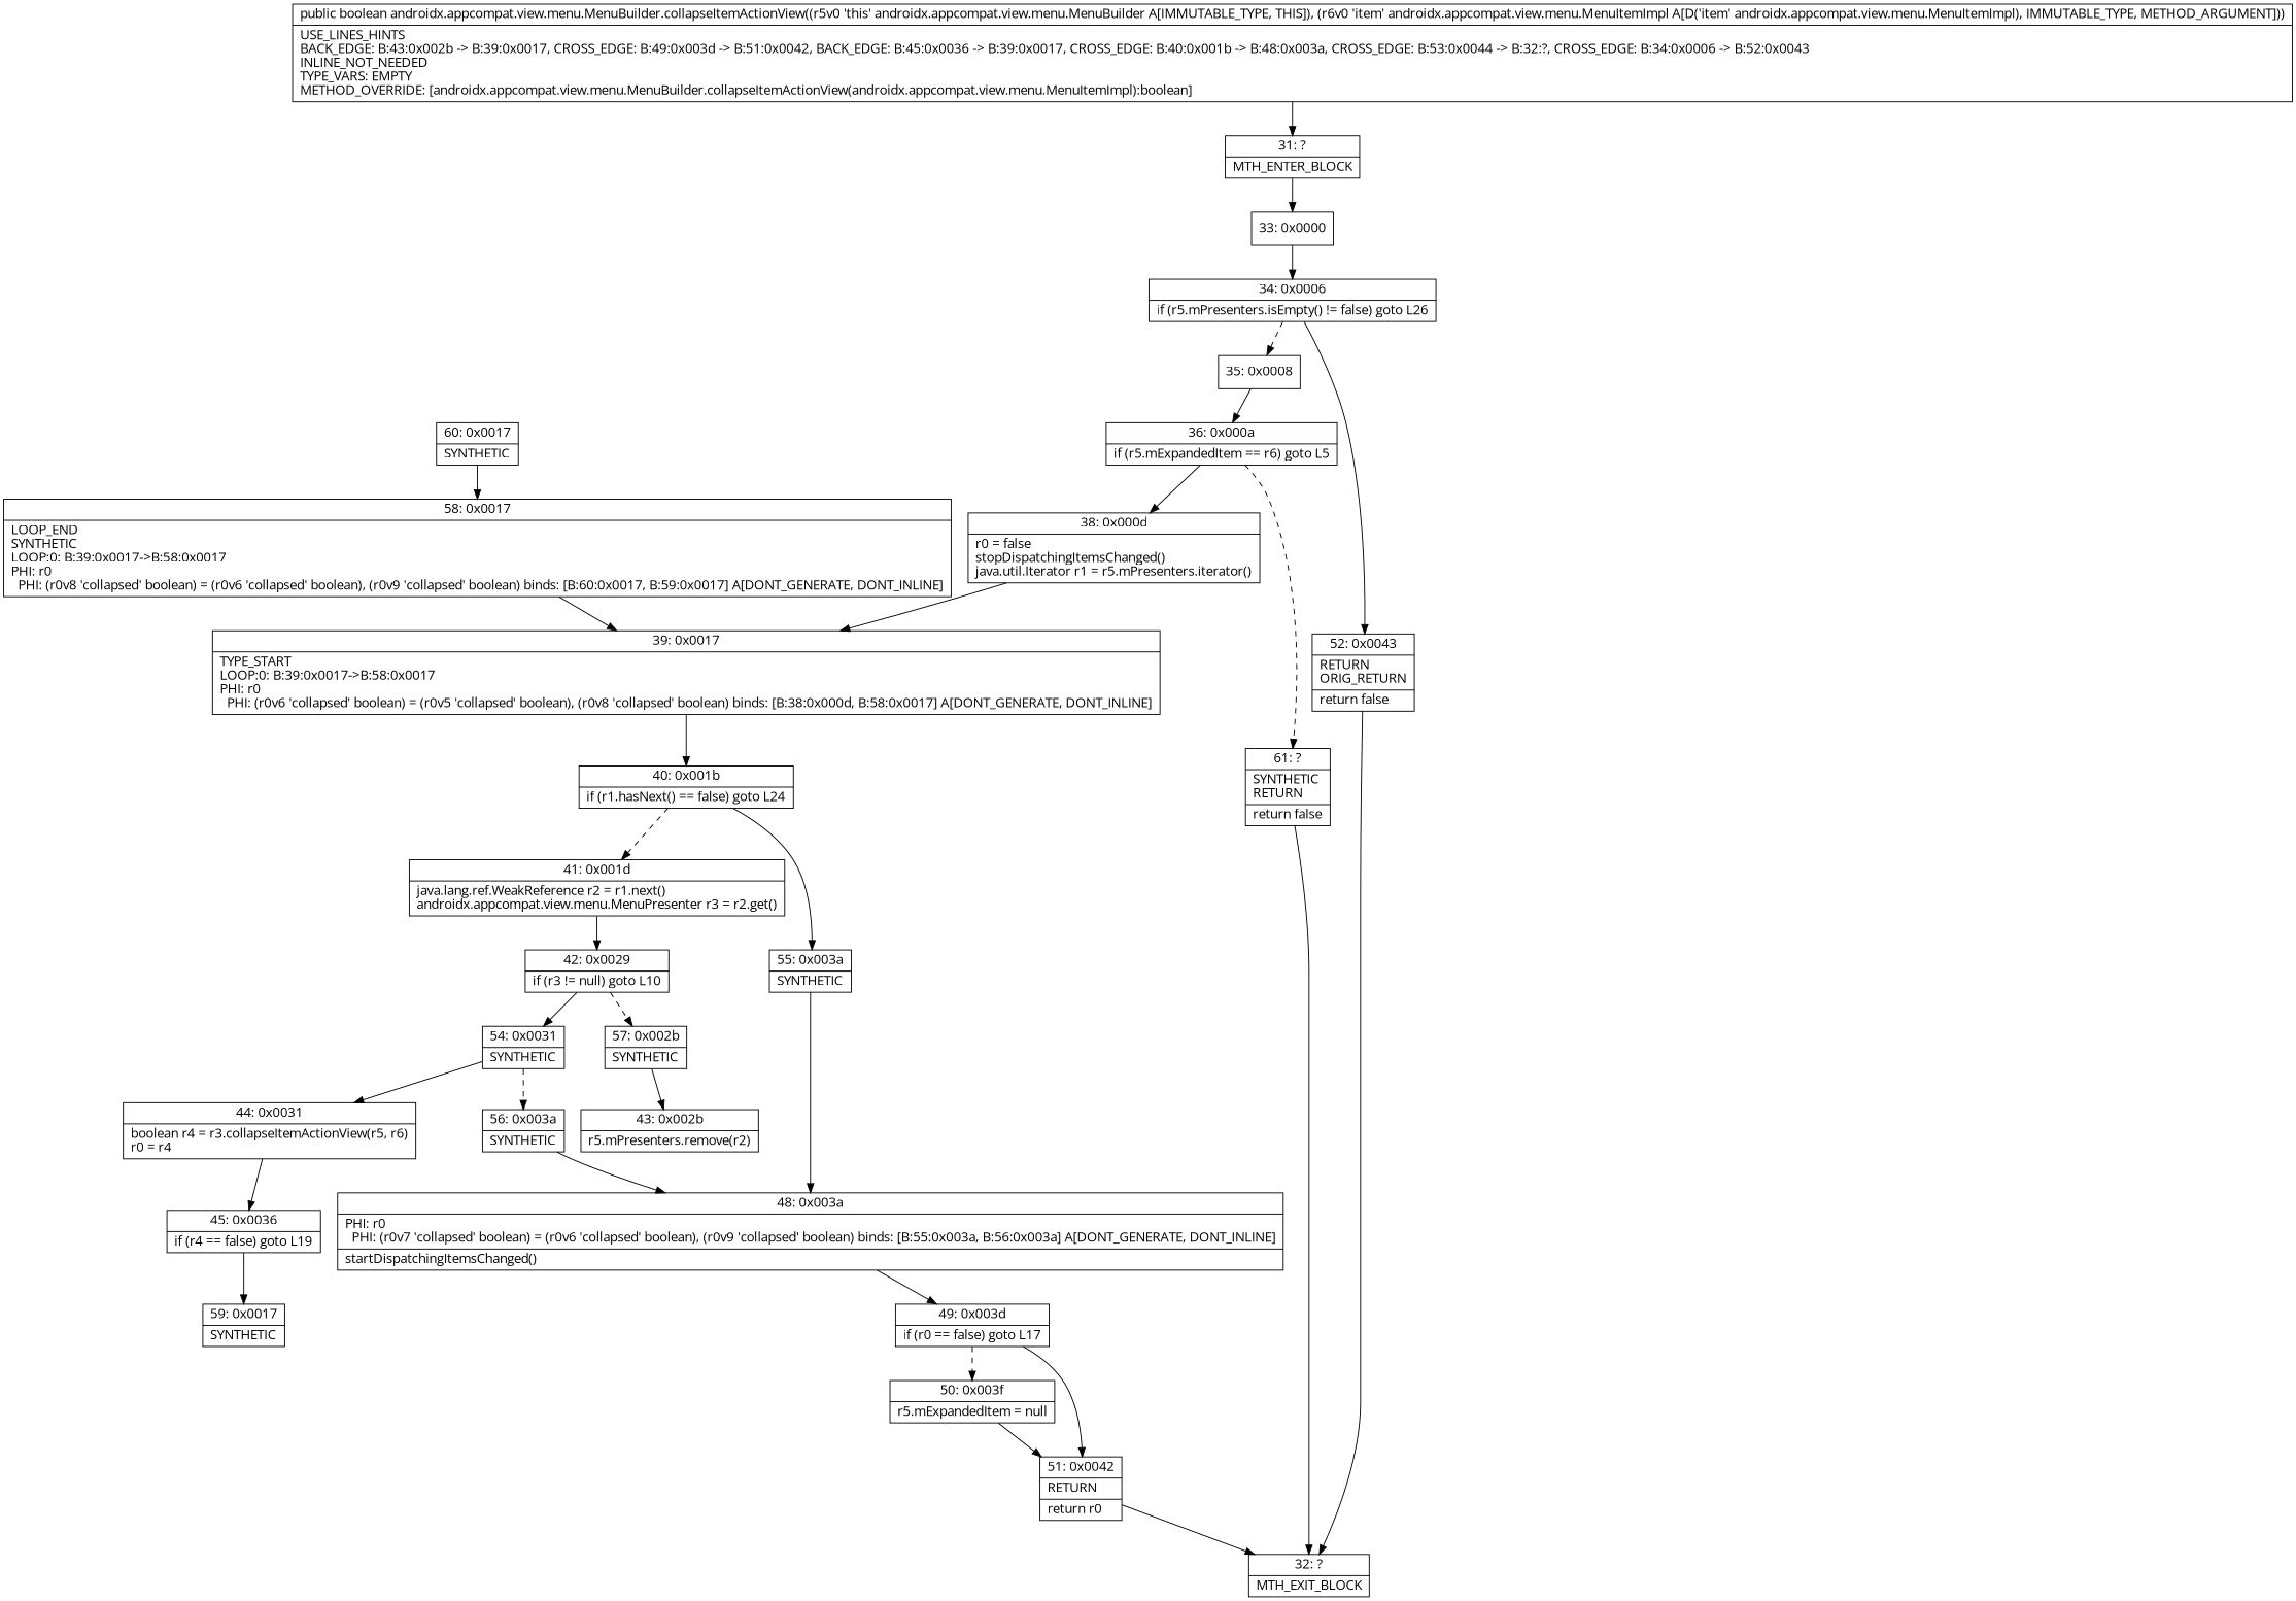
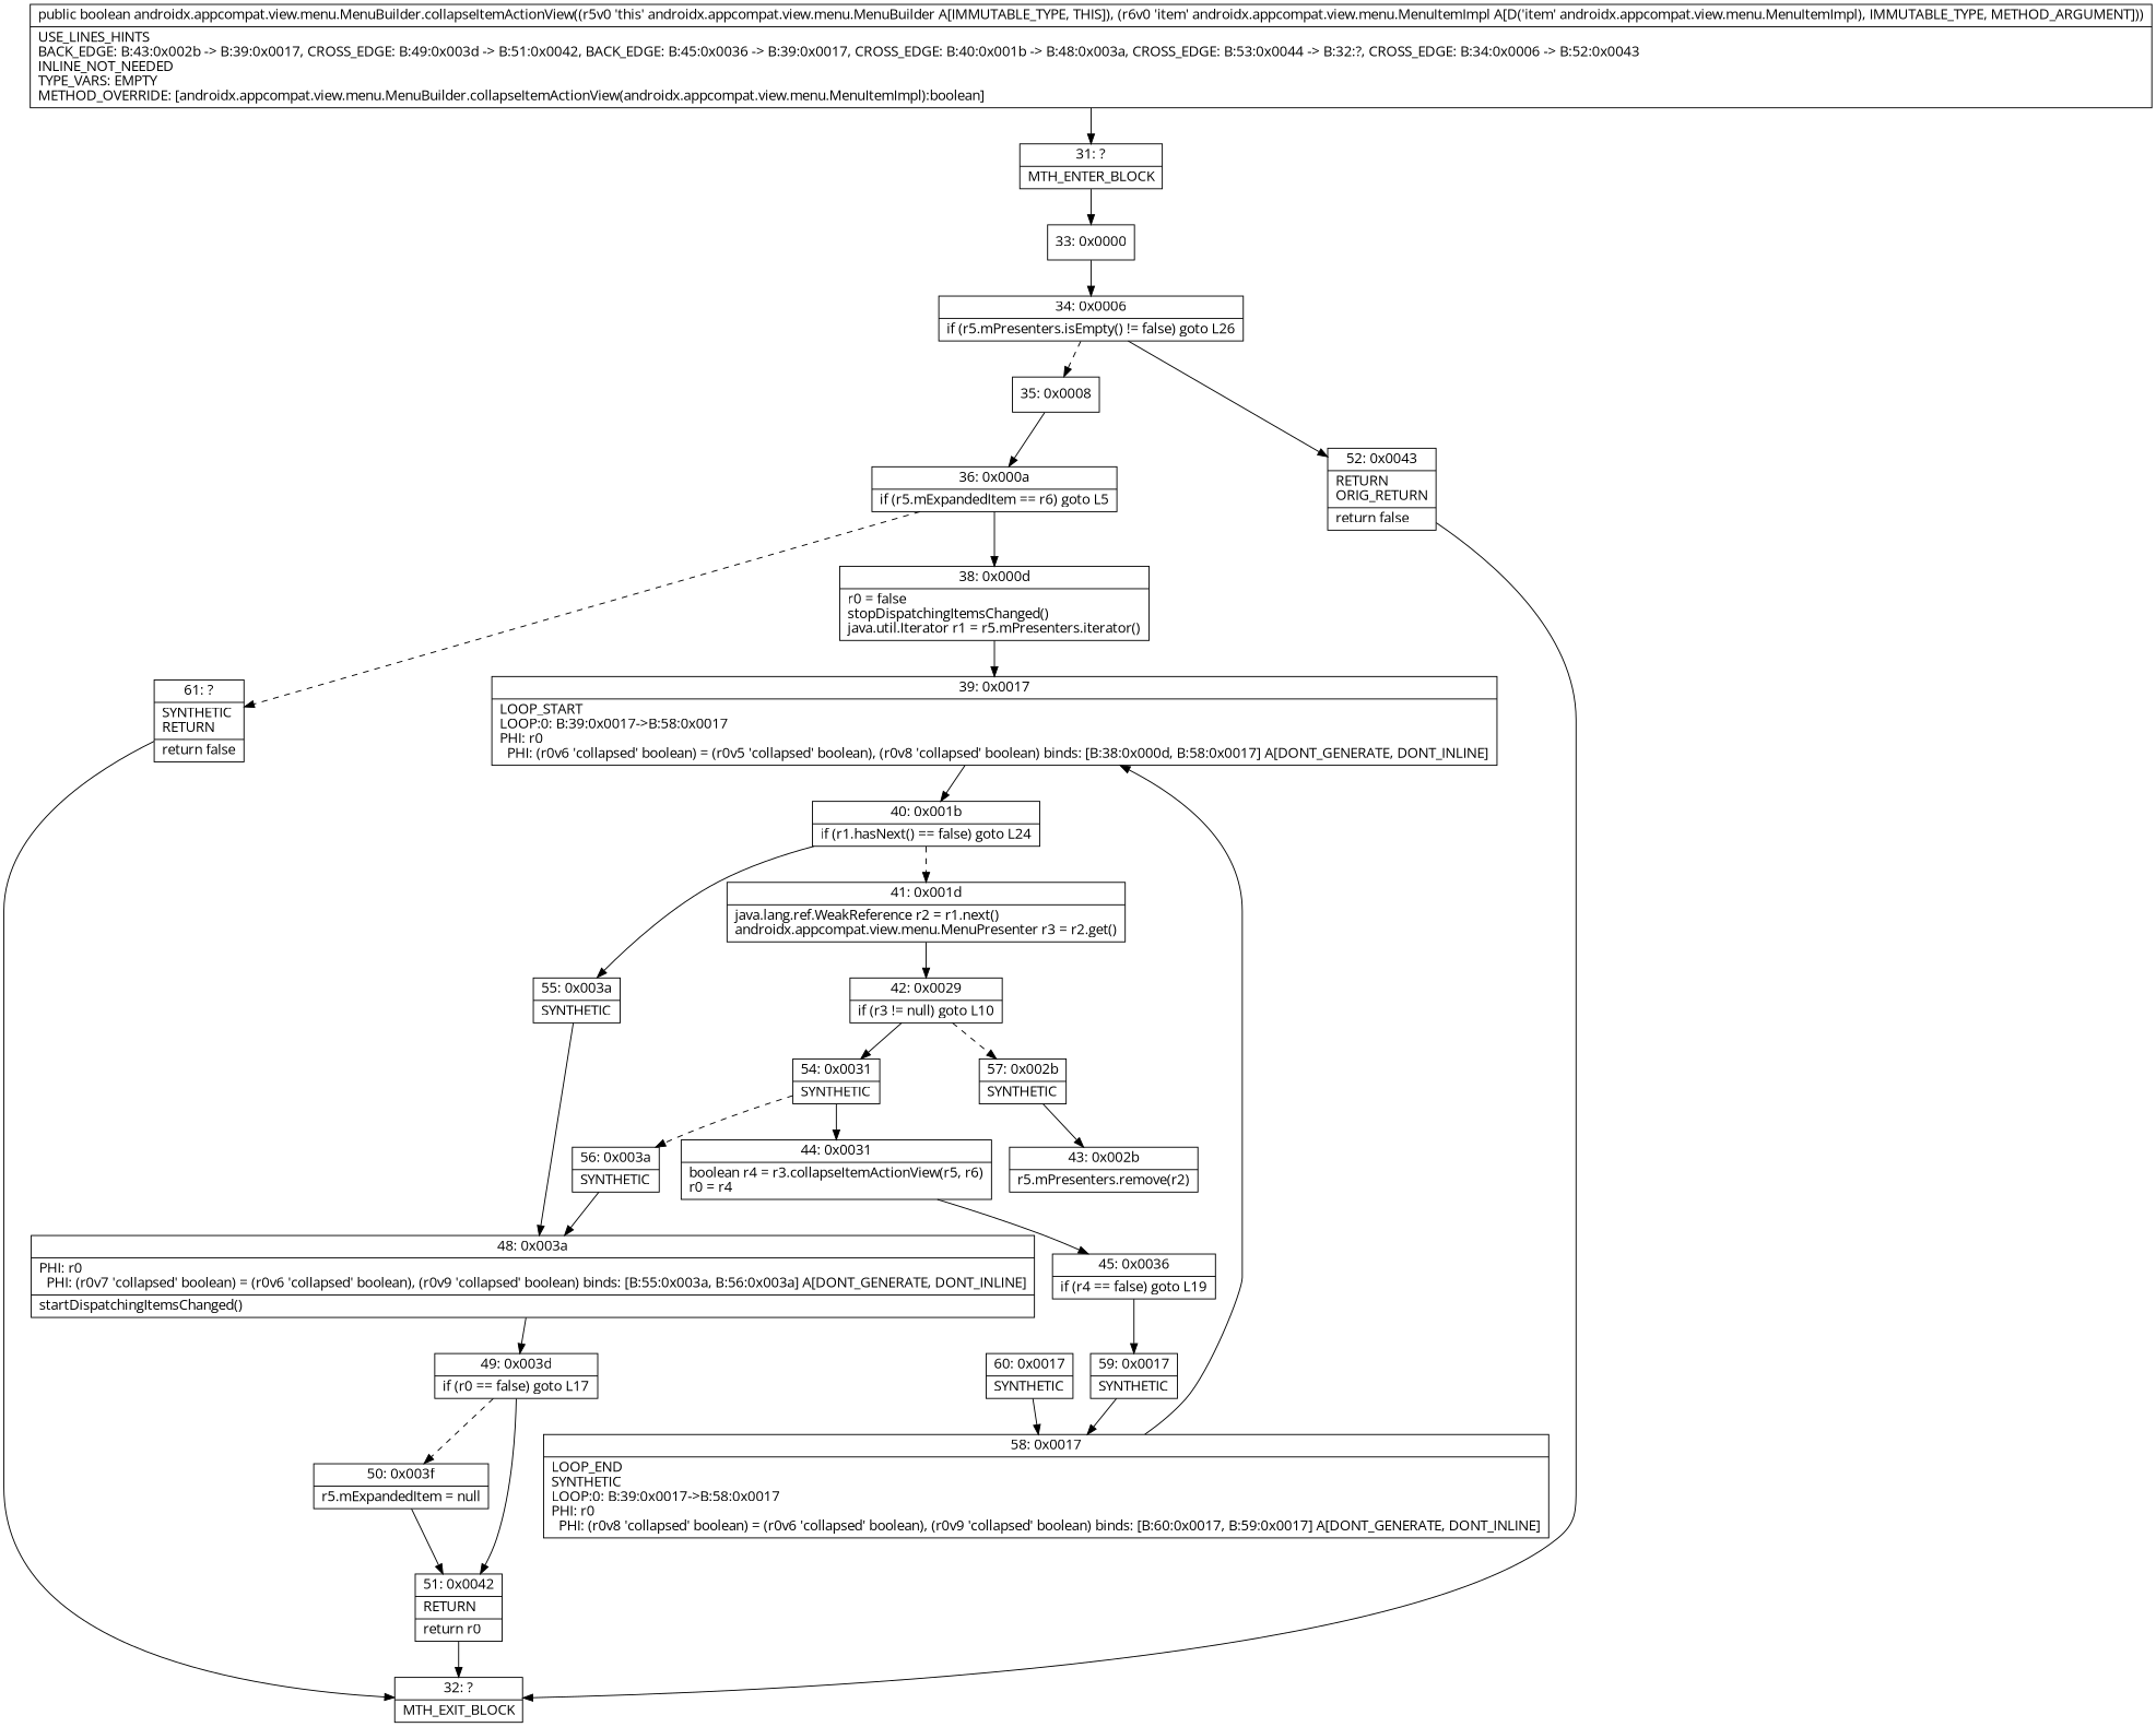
  digraph {
    fontname="Open Sans"
    node [fontname="Open Sans" shape=record]
    edge [fontname="Open Sans"]
    n1 [label="{31\:\ ?|MTH_ENTER_BLOCK\l}"]
    n2 [label="{33\:\ 0x0000}"]
    n3 [label="{34\:\ 0x0006|if (r5.mPresenters.isEmpty() != false) goto L26\l}"]
    n4 [label="{35\:\ 0x0008}"]
    n5 [label="{52\:\ 0x0043|RETURN\lORIG_RETURN\l|return false\l}"]
    n6 [label="{36\:\ 0x000a|if (r5.mExpandedItem == r6) goto L5\l}"]
    n7 [label="{32\:\ ?|MTH_EXIT_BLOCK\l}"]
    n8 [label="{38\:\ 0x000d|r0 = false\lstopDispatchingItemsChanged()\ljava.util.Iterator r1 = r5.mPresenters.iterator()\l}"]
    n9 [label="{61\:\ ?|SYNTHETIC\lRETURN\l|return false\l}"]
-   n10 [label="{39\:\ 0x0017|TYPE_START\lLOOP:0: B:39:0x0017\-\>B:58:0x0017\lPHI: r0 \l  PHI: (r0v6 'collapsed' boolean) = (r0v5 'collapsed' boolean), (r0v8 'collapsed' boolean) binds: [B:38:0x000d, B:58:0x0017] A[DONT_GENERATE, DONT_INLINE]\l}"]
+   n10 [label="{39\:\ 0x0017|LOOP_START\lLOOP:0: B:39:0x0017\-\>B:58:0x0017\lPHI: r0 \l  PHI: (r0v6 'collapsed' boolean) = (r0v5 'collapsed' boolean), (r0v8 'collapsed' boolean) binds: [B:38:0x000d, B:58:0x0017] A[DONT_GENERATE, DONT_INLINE]\l}"]
    n11 [label="{40\:\ 0x001b|if (r1.hasNext() == false) goto L24\l}"]
    n12 [label="{41\:\ 0x001d|java.lang.ref.WeakReference r2 = r1.next()\landroidx.appcompat.view.menu.MenuPresenter r3 = r2.get()\l}"]
    n13 [label="{55\:\ 0x003a|SYNTHETIC\l}"]
    n14 [label="{42\:\ 0x0029|if (r3 != null) goto L10\l}"]
    n15 [label="{48\:\ 0x003a|PHI: r0 \l  PHI: (r0v7 'collapsed' boolean) = (r0v6 'collapsed' boolean), (r0v9 'collapsed' boolean) binds: [B:55:0x003a, B:56:0x003a] A[DONT_GENERATE, DONT_INLINE]\l|startDispatchingItemsChanged()\l}"]
    n16 [label="{54\:\ 0x0031|SYNTHETIC\l}"]
    n17 [label="{57\:\ 0x002b|SYNTHETIC\l}"]
    n18 [label="{44\:\ 0x0031|boolean r4 = r3.collapseItemActionView(r5, r6)\lr0 = r4\l}"]
    n19 [label="{56\:\ 0x003a|SYNTHETIC\l}"]
    n20 [label="{43\:\ 0x002b|r5.mPresenters.remove(r2)\l}"]
    n21 [label="{45\:\ 0x0036|if (r4 == false) goto L19\l}"]
    n22 [label="{59\:\ 0x0017|SYNTHETIC\l}"]
    n23 [label="{58\:\ 0x0017|LOOP_END\lSYNTHETIC\lLOOP:0: B:39:0x0017\-\>B:58:0x0017\lPHI: r0 \l  PHI: (r0v8 'collapsed' boolean) = (r0v6 'collapsed' boolean), (r0v9 'collapsed' boolean) binds: [B:60:0x0017, B:59:0x0017] A[DONT_GENERATE, DONT_INLINE]\l}"]
    n24 [label="{49\:\ 0x003d|if (r0 == false) goto L17\l}"]
    n25 [label="{50\:\ 0x003f|r5.mExpandedItem = null\l}"]
    n26 [label="{51\:\ 0x0042|RETURN\l|return r0\l}"]
    n27 [label="{60\:\ 0x0017|SYNTHETIC\l}"]
    n28 [label="{public boolean androidx.appcompat.view.menu.MenuBuilder.collapseItemActionView((r5v0 'this' androidx.appcompat.view.menu.MenuBuilder A[IMMUTABLE_TYPE, THIS]), (r6v0 'item' androidx.appcompat.view.menu.MenuItemImpl A[D('item' androidx.appcompat.view.menu.MenuItemImpl), IMMUTABLE_TYPE, METHOD_ARGUMENT]))  | USE_LINES_HINTS\lBACK_EDGE: B:43:0x002b \-\> B:39:0x0017, CROSS_EDGE: B:49:0x003d \-\> B:51:0x0042, BACK_EDGE: B:45:0x0036 \-\> B:39:0x0017, CROSS_EDGE: B:40:0x001b \-\> B:48:0x003a, CROSS_EDGE: B:53:0x0044 \-\> B:32:?, CROSS_EDGE: B:34:0x0006 \-\> B:52:0x0043\lINLINE_NOT_NEEDED\lTYPE_VARS: EMPTY\lMETHOD_OVERRIDE: [androidx.appcompat.view.menu.MenuBuilder.collapseItemActionView(androidx.appcompat.view.menu.MenuItemImpl):boolean]\l}"]
    n1 -> n2
    n2 -> n3
    n3 -> n4 [style=dashed]
    n3 -> n5
    n4 -> n6
    n5 -> n7
    n6 -> n8
    n6 -> n9 [style=dashed]
    n8 -> n10
    n9 -> n7
    n10 -> n11
    n11 -> n12 [style=dashed]
    n11 -> n13
    n12 -> n14
    n13 -> n15
    n14 -> n16
    n14 -> n17 [style=dashed]
    n15 -> n24
    n16 -> n18
    n16 -> n19 [style=dashed]
    n17 -> n20
    n18 -> n21
    n19 -> n15
    n21 -> n22
+   n22 -> n23
    n23 -> n10
    n24 -> n25 [style=dashed]
    n24 -> n26
    n25 -> n26
    n26 -> n7
    n27 -> n23
    n28 -> n1
  }
